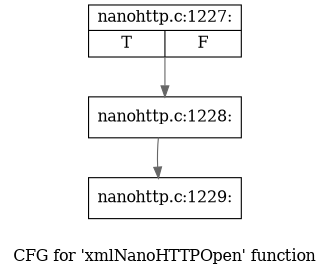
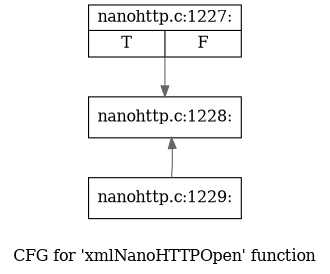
  digraph {
    label="CFG for 'xmlNanoHTTPOpen' function"
    node [shape=record]
    edge [color=gray40]
    n1 [label="{nanohttp.c:1227:|{<s0>T|<s1>F}}"]
    n2 [label="{nanohttp.c:1228:}"]
    n3 [label="{nanohttp.c:1229:}"]
    n1 -> n2
-   n2 -> n3
+   n3 -> n2
  }
